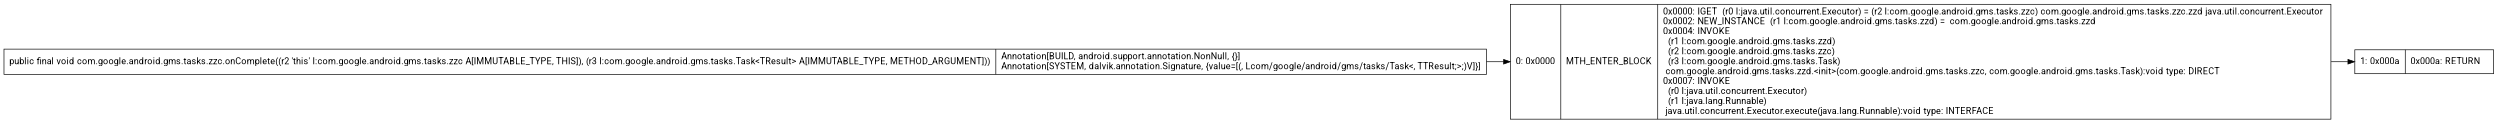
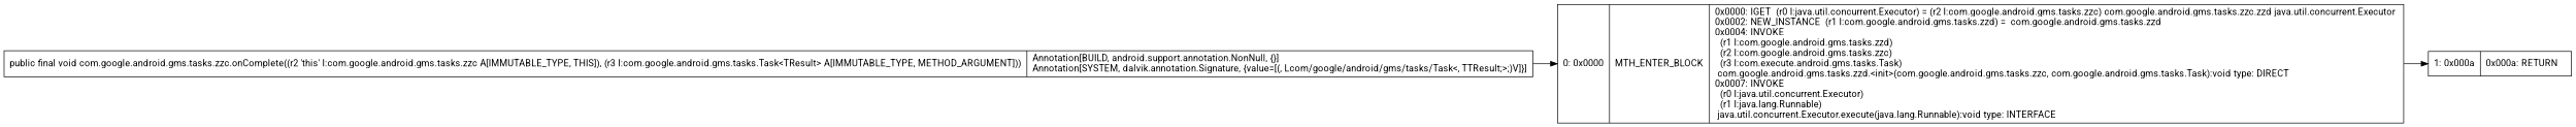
  digraph {
    rankdir=LR
    fontname=Roboto
    node [shape=record fontname=Roboto]
    edge [fontname=Roboto]
-   n1 [label="{0\:\ 0x0000|MTH_ENTER_BLOCK\l|0x0000: IGET  (r0 I:java.util.concurrent.Executor) = (r2 I:com.google.android.gms.tasks.zzc) com.google.android.gms.tasks.zzc.zzd java.util.concurrent.Executor \l0x0002: NEW_INSTANCE  (r1 I:com.google.android.gms.tasks.zzd) =  com.google.android.gms.tasks.zzd \l0x0004: INVOKE  \l  (r1 I:com.google.android.gms.tasks.zzd)\l  (r2 I:com.google.android.gms.tasks.zzc)\l  (r3 I:com.google.android.gms.tasks.Task)\l com.google.android.gms.tasks.zzd.\<init\>(com.google.android.gms.tasks.zzc, com.google.android.gms.tasks.Task):void type: DIRECT \l0x0007: INVOKE  \l  (r0 I:java.util.concurrent.Executor)\l  (r1 I:java.lang.Runnable)\l java.util.concurrent.Executor.execute(java.lang.Runnable):void type: INTERFACE \l}"]
+   n1 [label="{0\:\ 0x0000|MTH_ENTER_BLOCK\l|0x0000: IGET  (r0 I:java.util.concurrent.Executor) = (r2 I:com.google.android.gms.tasks.zzc) com.google.android.gms.tasks.zzc.zzd java.util.concurrent.Executor \l0x0002: NEW_INSTANCE  (r1 I:com.google.android.gms.tasks.zzd) =  com.google.android.gms.tasks.zzd \l0x0004: INVOKE  \l  (r1 I:com.google.android.gms.tasks.zzd)\l  (r2 I:com.google.android.gms.tasks.zzc)\l  (r3 I:com.execute.android.gms.tasks.Task)\l com.google.android.gms.tasks.zzd.\<init\>(com.google.android.gms.tasks.zzc, com.google.android.gms.tasks.Task):void type: DIRECT \l0x0007: INVOKE  \l  (r0 I:java.util.concurrent.Executor)\l  (r1 I:java.lang.Runnable)\l java.util.concurrent.Executor.execute(java.lang.Runnable):void type: INTERFACE \l}"]
    n2 [label="{1\:\ 0x000a|0x000a: RETURN   \l}"]
    n3 [label="{public final void com.google.android.gms.tasks.zzc.onComplete((r2 'this' I:com.google.android.gms.tasks.zzc A[IMMUTABLE_TYPE, THIS]), (r3 I:com.google.android.gms.tasks.Task\<TResult\> A[IMMUTABLE_TYPE, METHOD_ARGUMENT]))  | Annotation[BUILD, android.support.annotation.NonNull, \{\}]\lAnnotation[SYSTEM, dalvik.annotation.Signature, \{value=[(, Lcom\/google\/android\/gms\/tasks\/Task\<, TTResult;\>;)V]\}]\l}"]
    n1 -> n2
    n3 -> n1
  }
